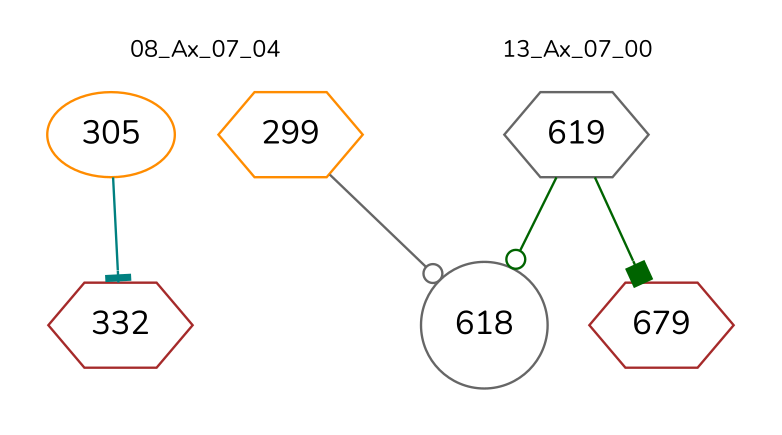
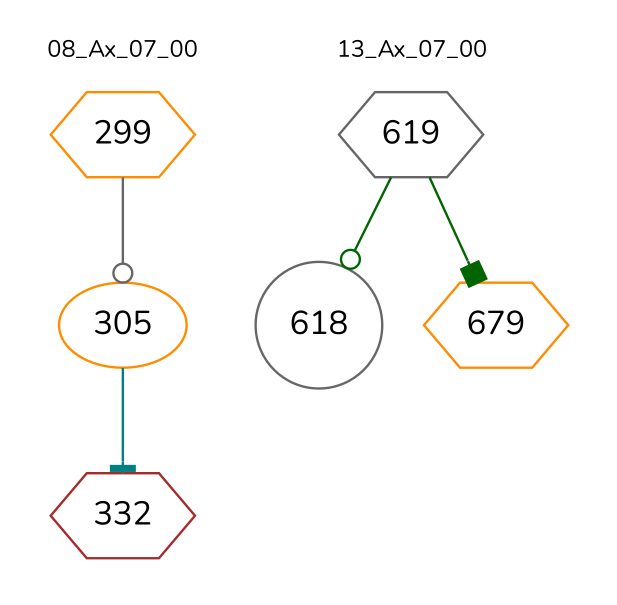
  digraph {
    fontname=Nunito
    node [color=darkorange fontname=Nunito shape=hexagon]
    edge [arrowhead=odot color=darkgreen fontname=Nunito]
    n1 [label=299]
    n2 [label=305 shape=ellipse]
    n3 [color=brown label=332]
    n4 [color=gray40 label=618 shape=circle]
    n5 [color=gray40 label=619]
-   n6 [color=brown label=679]
+   n6 [label=679]
    subgraph cluster_1 {
      color=white
      fontsize=10
-     label="08_Ax_07_04"
+     label="08_Ax_07_00"
      n1
      n2
      n3
    }
    subgraph cluster_2 {
      color=white
      fontsize=10
      label="13_Ax_07_00"
      n4
      n5
      n6
    }
-   n1 -> n4 [color=gray40]
+   n1 -> n2 [color=gray40]
    n2 -> n3 [arrowhead=tee color=teal]
    n5 -> n4
    n5 -> n6 [arrowhead=box]
  }
